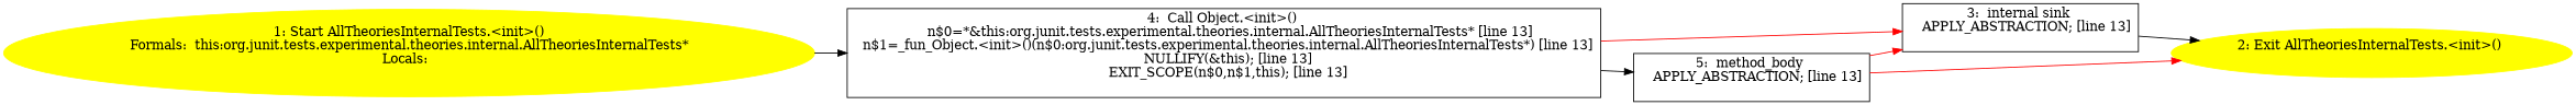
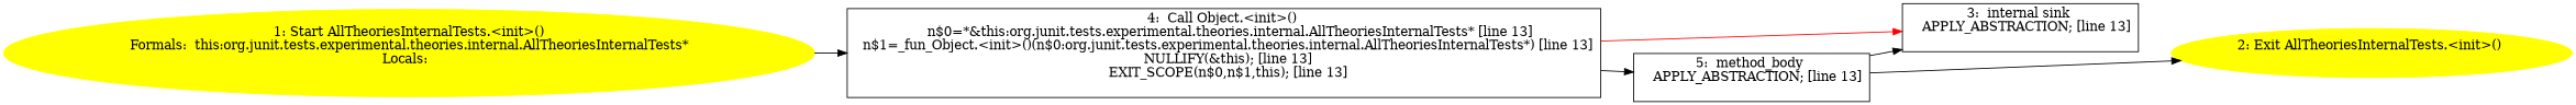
  digraph {
    rankdir=LR
    node [shape=box]
    n1 [color=yellow label="1: Start AllTheoriesInternalTests.<init>()\nFormals:  this:org.junit.tests.experimental.theories.internal.AllTheoriesInternalTests*\nLocals:  \n  " style=filled shape=""]
    n2 [label="4:  Call Object.<init>() \n   n$0=*&this:org.junit.tests.experimental.theories.internal.AllTheoriesInternalTests* [line 13]\n  n$1=_fun_Object.<init>()(n$0:org.junit.tests.experimental.theories.internal.AllTheoriesInternalTests*) [line 13]\n  NULLIFY(&this); [line 13]\n  EXIT_SCOPE(n$0,n$1,this); [line 13]\n "]
    n3 [label="3:  internal sink \n   APPLY_ABSTRACTION; [line 13]\n "]
    n4 [label="5:  method_body \n   APPLY_ABSTRACTION; [line 13]\n "]
    n5 [color=yellow label="2: Exit AllTheoriesInternalTests.<init>() \n  " style=filled shape=""]
    n1 -> n2
    n2 -> n3 [color=red]
    n2 -> n4
-   n3 -> n5
-   n4 -> n3 [color=red]
-   n4 -> n5 [color=red]
+   n4 -> n3 [color=black]
+   n4 -> n5
  }
